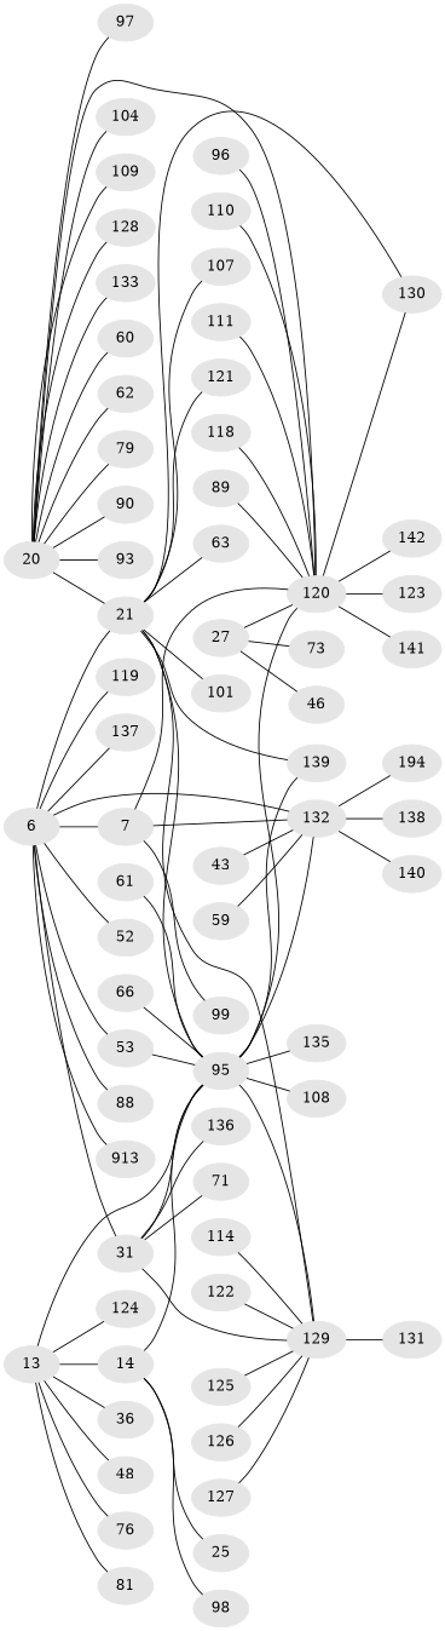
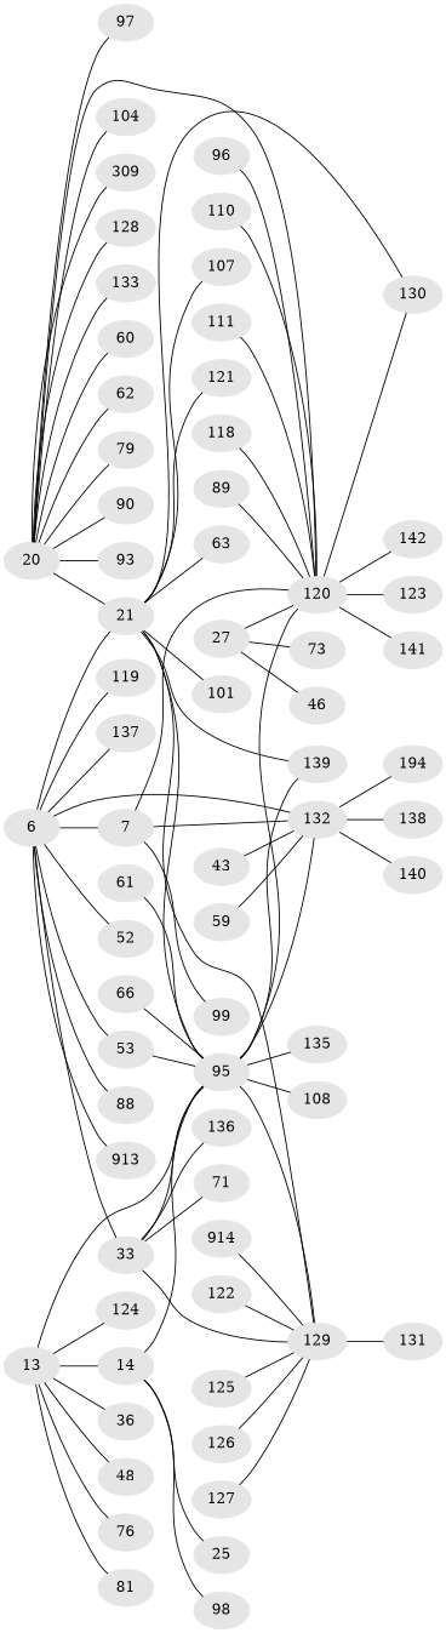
  graph {
    fontname="DejaVu Serif"
    rankdir=LR
    node [color=gray90 fontname="DejaVu Serif" style=filled]
    edge [fontname="DejaVu Serif"]
    6 [super="+4"]
    7 [super="+1"]
    21 [super="+18+19"]
-   31 [super="+29"]
+   31 [super="+29" label=33]
    52
    53
    88
    n8 [label=913]
    119
    132 [super="+105+5"]
    137
    99
    120 [super="+117+40+44+45+24+42+49+50+58+64+69+74+77+78+82"]
    95 [super="+11"]
    63
    101
    107
    121 [super="+72+83"]
    129 [super="+35+34+38+54+55+57+80+84+85+87+91+92+94+103+112"]
    130 [super="+41"]
    139 [super="+116"]
    71
    136
    n24 [label=194]
    138
    140
    123
    141
    142 [super="+102"]
    13 [super="+8"]
    14 [super="+12"]
    36
    48
    76
    81
    124 [super="+70"]
    n37 [label=25]
    98 [super="+51"]
    108
    135 [super="+115"]
    20 [super="+17+16"]
    60
    62
    79 [super="+39"]
    90
    93
    97 [super="+47"]
    104
-   109
+   109 [label=309]
    128
    133
    131 [super="+100"]
    27 [super="+26"]
    46
    73
    43
    59
    61
    66
    89
    96
    110
    111
-   114 [super="+56"]
+   114 [super="+56" label=914]
    118
    122
    125
    126
    127
    6 -- 7 [weight=6]
    6 -- 21
    6 -- 31
    6 -- 52
    6 -- 53
    6 -- 88
    6 -- n8
    6 -- 119
    6 -- 132 [weight=6]
    6 -- 137
    7 -- 132 [weight=4]
    7 -- 99
    7 -- 120
    21 -- 95 [weight=2]
    21 -- 63
    21 -- 101
    21 -- 107
    21 -- 121
    21 -- 129
    21 -- 130
    21 -- 139
    31 -- 95
    31 -- 129 [weight=10]
    31 -- 71
    31 -- 136
    53 -- 95
    132 -- n24
    132 -- 138
    132 -- 140
    120 -- 130
    120 -- 123
    120 -- 141
    120 -- 142
    95 -- 132
    95 -- 120 [weight=2]
    95 -- 129
    95 -- 139 [weight=2]
    95 -- 108
    95 -- 135
    129 -- 131
    13 -- 95 [weight=6]
    13 -- 14 [weight=4]
    13 -- 36
    13 -- 48
    13 -- 76
    13 -- 81
    13 -- 124
    14 -- 95 [weight=6]
    14 -- n37
    14 -- 98
    20 -- 21 [weight=12]
    20 -- 120 [weight=3]
    20 -- 60
    20 -- 62
    20 -- 79
    20 -- 90
    20 -- 93
    20 -- 97
    20 -- 104
    20 -- 109
    20 -- 128
    20 -- 133
    27 -- 120 [weight=10]
    27 -- 46
    27 -- 73
    43 -- 132
    59 -- 132
    61 -- 95
    66 -- 95
    89 -- 120
    96 -- 120
    110 -- 120
    111 -- 120
    114 -- 129
    118 -- 120
    122 -- 129
    125 -- 129
    126 -- 129
    127 -- 129
  }
